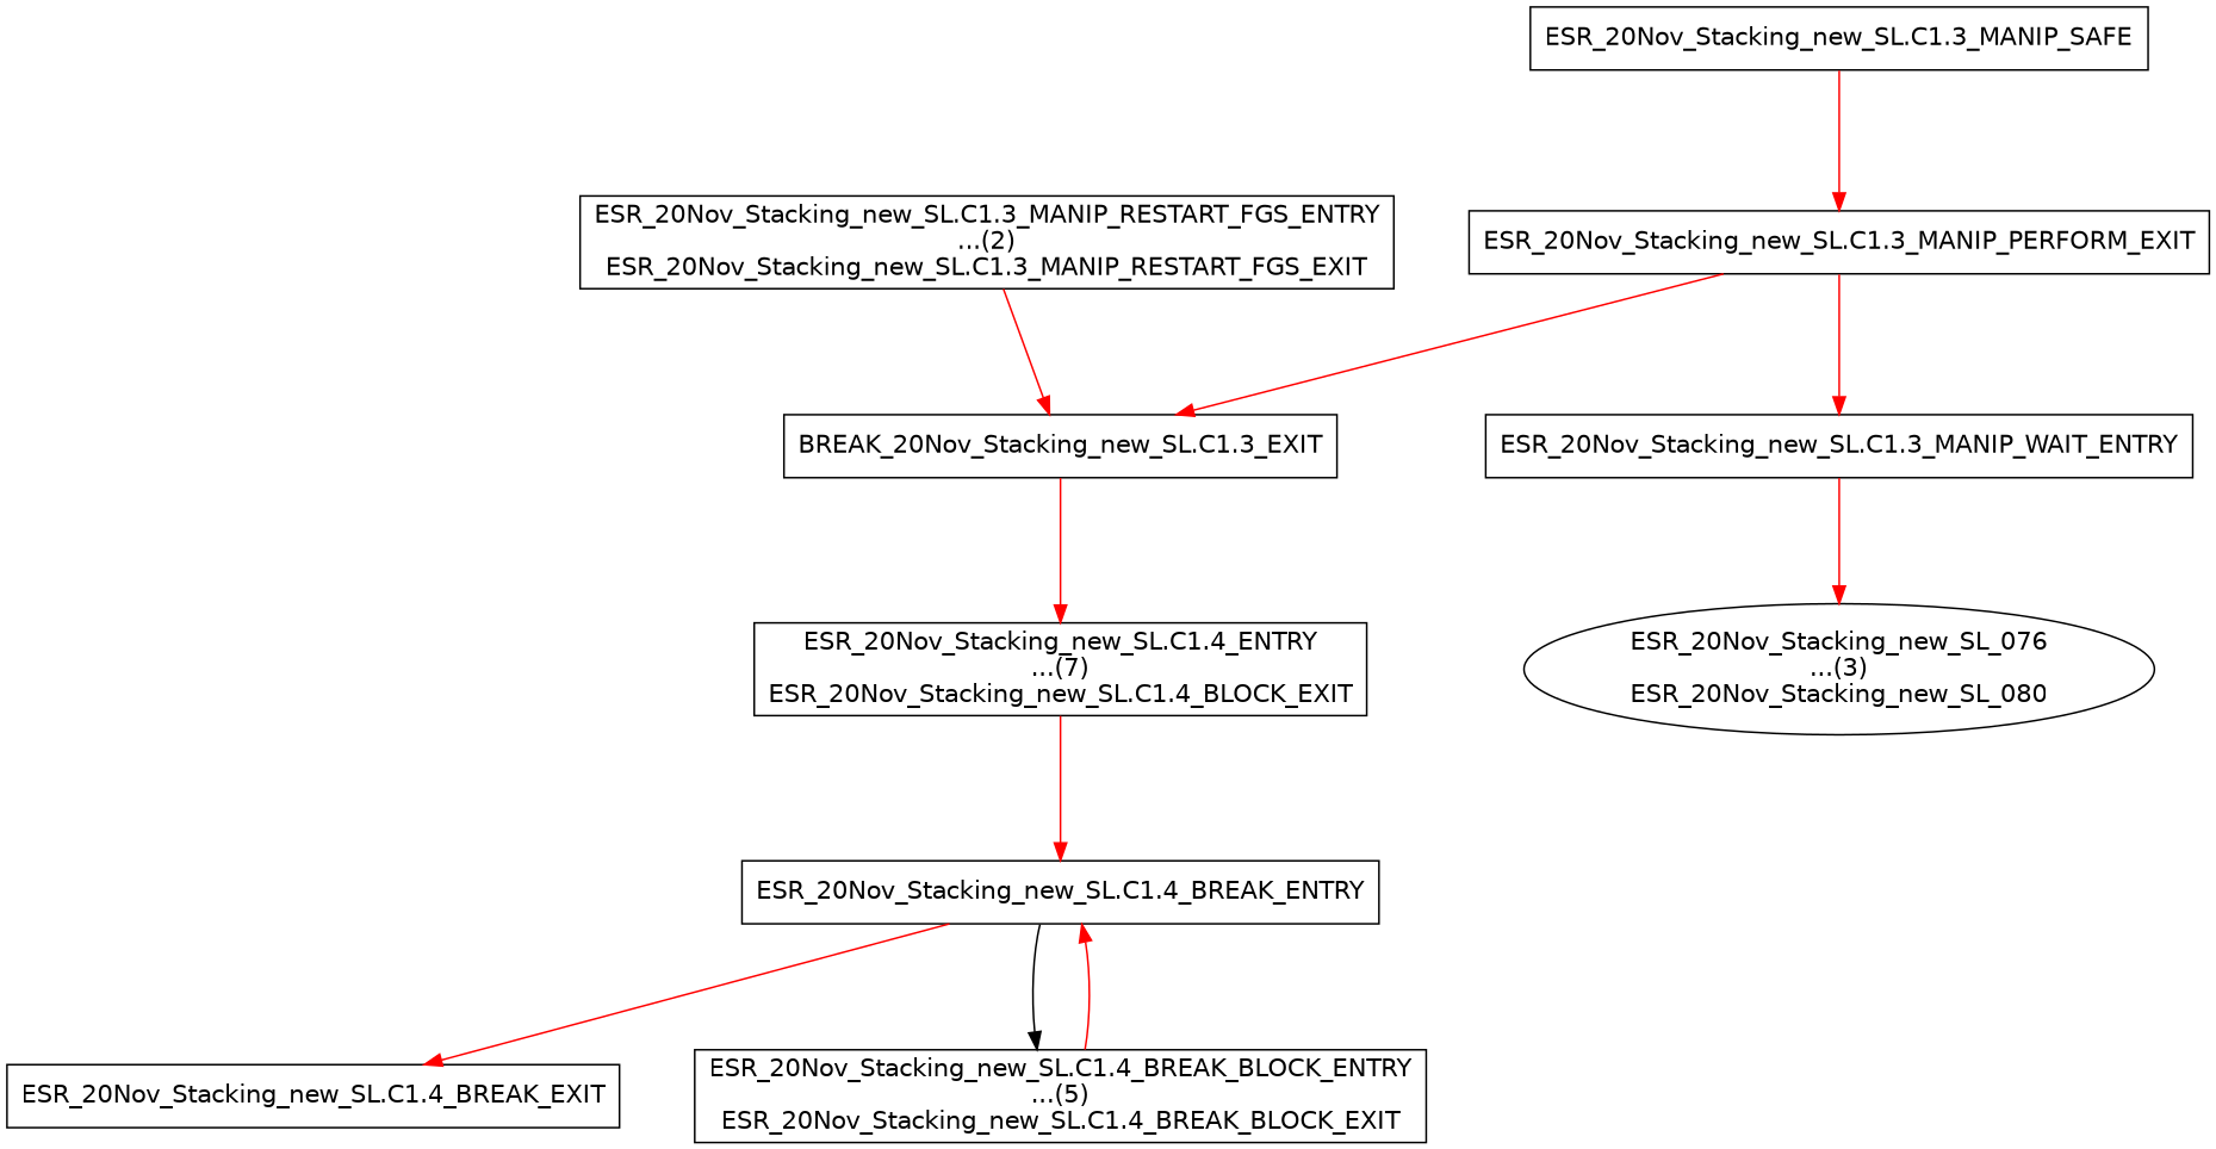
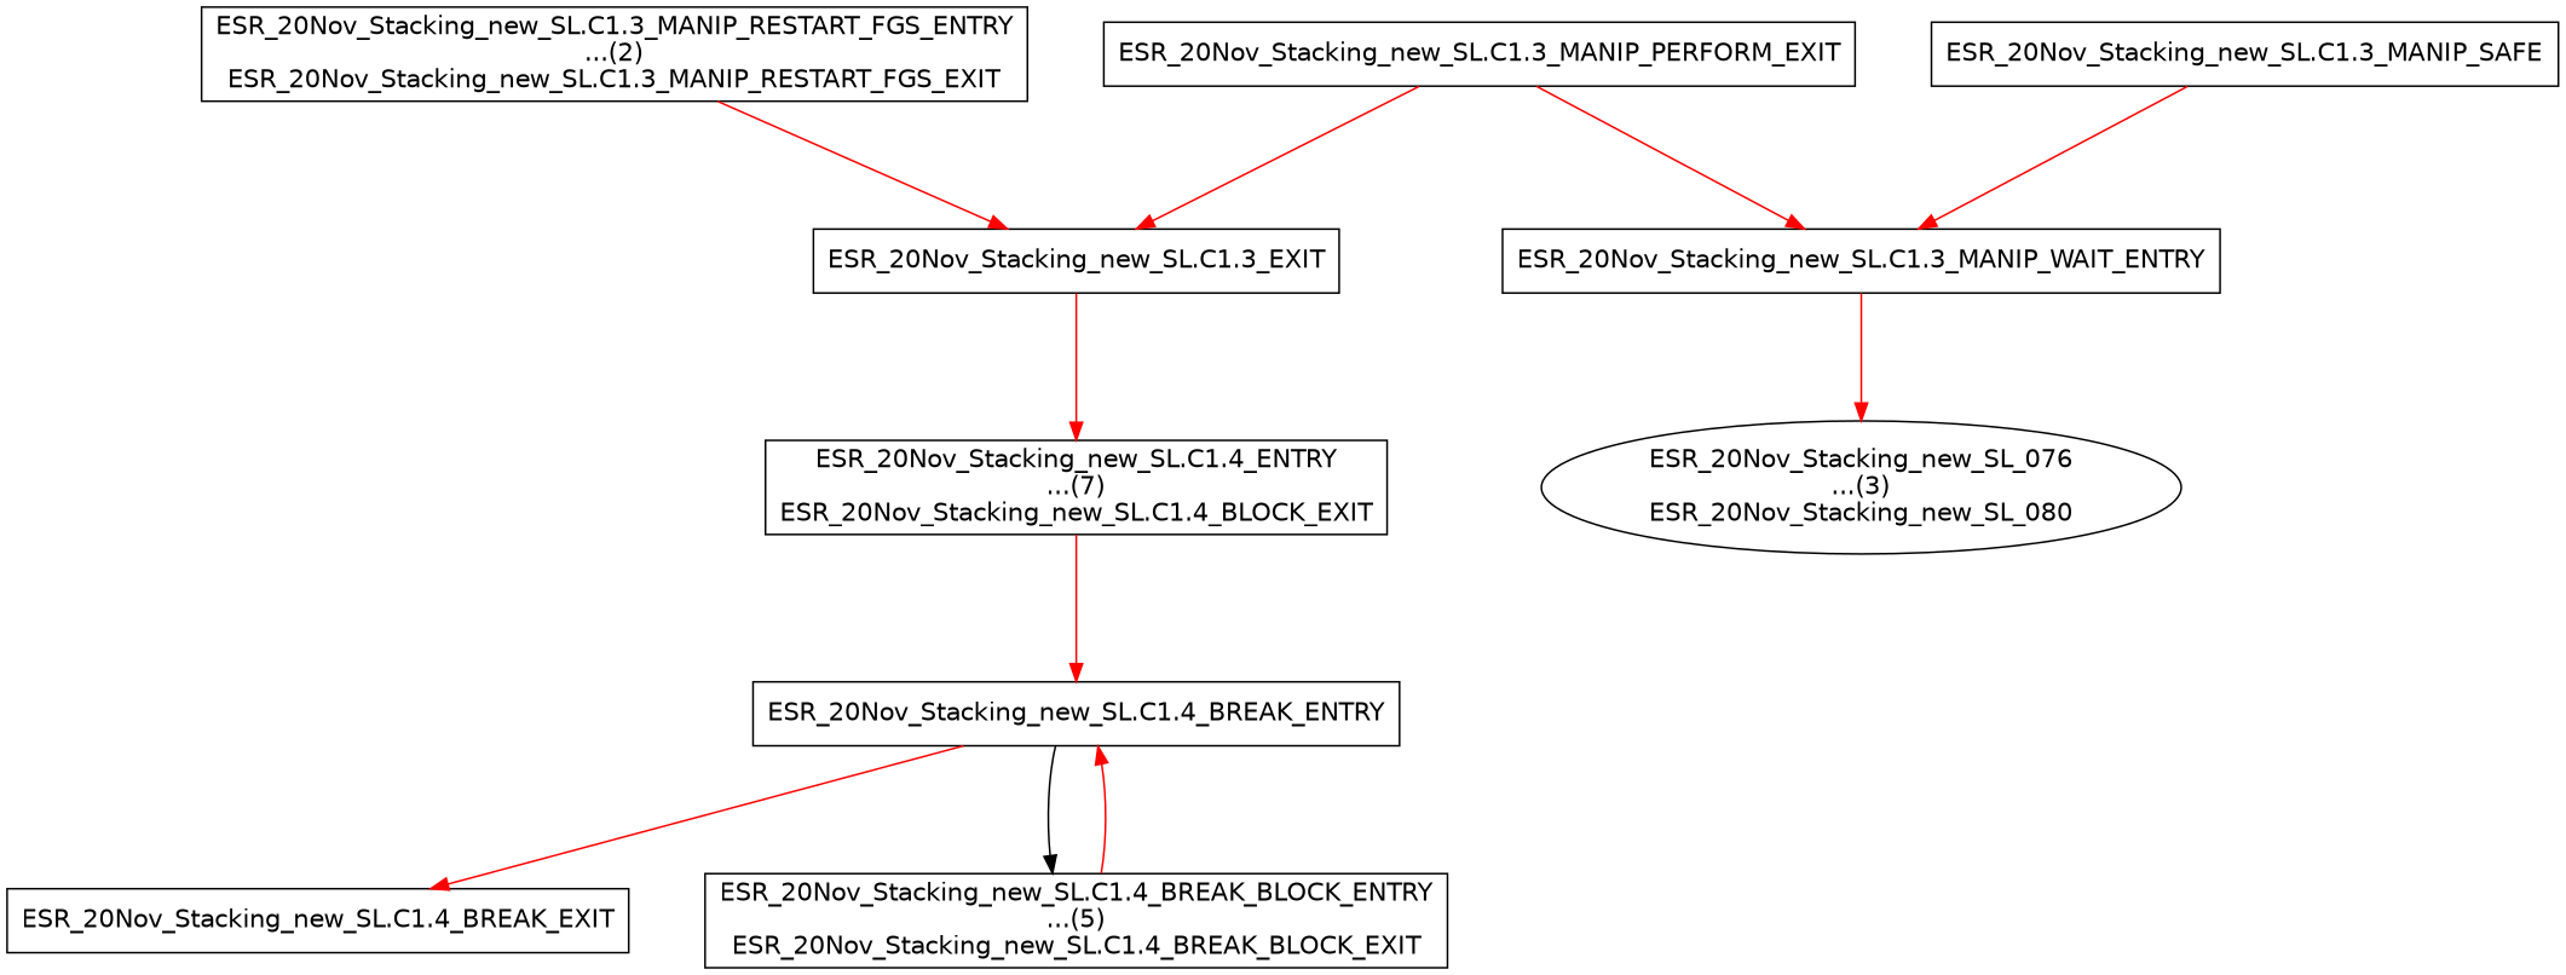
  digraph {
    fontname="DejaVu Sans"
    mindist=1.0
    nodesep=0.6
    rankdir=TB
    ranksep=1.0
    root=Demo
    node [beamproc=undefined bpentry=false bpexit=false color=black fillcolor=white fontname="DejaVu Sans" patentry=false patexit=false pattern=ESR_20Nov_Stacking_new_SL qhi=false qil=false shape=rectangle style=filled type=block]
    edge [color=red fontname="DejaVu Sans" type=defdst]
-   "ESR_20Nov_Stacking_new_SL.C1.3_EXIT" [qlo=false tperiod=10000 label="BREAK_20Nov_Stacking_new_SL.C1.3_EXIT"]
+   "ESR_20Nov_Stacking_new_SL.C1.3_EXIT" [qlo=false tperiod=10000]
    n2 [label="ESR_20Nov_Stacking_new_SL.C1.4_ENTRY\n...(7)\nESR_20Nov_Stacking_new_SL.C1.4_BLOCK_EXIT" beamproc="" bpentry="" bpexit="" patentry="" patexit="" qhi="" qil=""]
    "ESR_20Nov_Stacking_new_SL.C1.4_BREAK_ENTRY" [qlo=true tperiod=10000]
    "ESR_20Nov_Stacking_new_SL.C1.3_MANIP_PERFORM_EXIT" [qlo=true tperiod=310000000]
    "ESR_20Nov_Stacking_new_SL.C1.3_MANIP_WAIT_ENTRY" [qlo=false tperiod=10000]
    n6 [label="ESR_20Nov_Stacking_new_SL_076\n...(3)\nESR_20Nov_Stacking_new_SL_080" shape=oval type=tmsg beamproc="" bpentry="" bpexit="" patentry="" patexit="" qhi="" qil=""]
    "ESR_20Nov_Stacking_new_SL.C1.3_MANIP_SAFE" [qlo=true tperiod=10000000]
    n8 [label="ESR_20Nov_Stacking_new_SL.C1.3_MANIP_RESTART_FGS_ENTRY\n...(2)\nESR_20Nov_Stacking_new_SL.C1.3_MANIP_RESTART_FGS_EXIT" beamproc="" bpentry="" bpexit="" patentry="" patexit="" qhi="" qil=""]
    "ESR_20Nov_Stacking_new_SL.C1.4_BREAK_EXIT" [qlo=false tperiod=10000]
    n10 [label="ESR_20Nov_Stacking_new_SL.C1.4_BREAK_BLOCK_ENTRY\n...(5)\nESR_20Nov_Stacking_new_SL.C1.4_BREAK_BLOCK_EXIT" beamproc="" bpentry="" bpexit="" patentry="" patexit="" qhi="" qil=""]
    "ESR_20Nov_Stacking_new_SL.C1.3_EXIT" -> n2
    n2 -> "ESR_20Nov_Stacking_new_SL.C1.4_BREAK_ENTRY"
    "ESR_20Nov_Stacking_new_SL.C1.4_BREAK_ENTRY" -> "ESR_20Nov_Stacking_new_SL.C1.4_BREAK_EXIT"
    "ESR_20Nov_Stacking_new_SL.C1.4_BREAK_ENTRY" -> n10 [color=black type=altdst]
    "ESR_20Nov_Stacking_new_SL.C1.3_MANIP_PERFORM_EXIT" -> "ESR_20Nov_Stacking_new_SL.C1.3_EXIT"
    "ESR_20Nov_Stacking_new_SL.C1.3_MANIP_PERFORM_EXIT" -> "ESR_20Nov_Stacking_new_SL.C1.3_MANIP_WAIT_ENTRY" [type=altdst]
    "ESR_20Nov_Stacking_new_SL.C1.3_MANIP_WAIT_ENTRY" -> n6
-   "ESR_20Nov_Stacking_new_SL.C1.3_MANIP_SAFE" -> "ESR_20Nov_Stacking_new_SL.C1.3_MANIP_PERFORM_EXIT"
+   "ESR_20Nov_Stacking_new_SL.C1.3_MANIP_SAFE" -> "ESR_20Nov_Stacking_new_SL.C1.3_MANIP_WAIT_ENTRY"
    n8 -> "ESR_20Nov_Stacking_new_SL.C1.3_EXIT"
    n10 -> "ESR_20Nov_Stacking_new_SL.C1.4_BREAK_ENTRY"
  }
